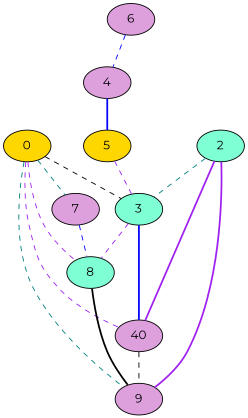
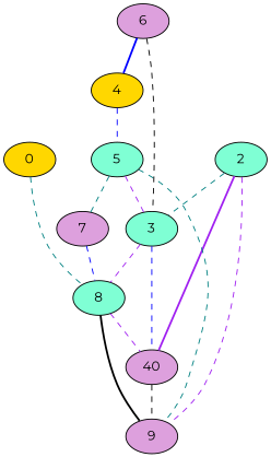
  graph {
    fontname=Montserrat
    node [aaLength=5 fillcolor=plum fontname=Montserrat style=filled type=0]
    edge [color=purple distance0=17.0 fontname=Montserrat frequency=1 style=dashed type0=1]
    n1 [aaLength=15 fillcolor=gold label=0 sequence=SSLLLKKQLADMRRV]
    7 [sequence=FSAGL type=1]
    8 [aaLength=7 fillcolor=aquamarine sequence=KWEVLVI type=1]
    9 [aaLength=7 sequence=FFKAILD type=1]
    n5 [aaLength=4 label=40 sequence=KMKF type=1]
    2 [fillcolor=aquamarine sequence=DYPQK]
    3 [fillcolor=aquamarine sequence=ISILH]
-   4 [aaLength=15 sequence=TVETILLSVISMLTD]
-   5 [aaLength=10 fillcolor=gold sequence=NVDAAKMQRE]
+   4 [aaLength=15 fillcolor=gold sequence=TVETILLSVISMLTD]
+   5 [aaLength=10 fillcolor=aquamarine sequence=NVDAAKMQRE]
    6 [aaLength=17 sequence=NYAEFKKKVAQCVRRSQ]
-   n1 -- 7 [color=teal distance0=30.83043]
-   n1 -- 8 [distance0=39.37658 type0=2]
-   n1 -- 9 [color=teal distance0=53.79141 type0=3]
+   5 -- 7 [color=teal distance0=30.83043]
+   n1 -- 8 [color=teal distance0=39.37658 type0=2]
+   5 -- 9 [color=teal distance0=53.79141 type0=3]
    7 -- 8 [color=blue distance0=12.0 distance1=7.0 frequency=2 type1=4]
-   n1 -- n5 [distance0=34.0 type0=3]
+   8 -- n5 [distance0=34.0 type0=3]
    9 -- 8 [color=black style=bold]
    n5 -- 9 [color=black]
-   2 -- 9 [distance0=30.73196 style=bold type0=3]
+   2 -- 9 [distance0=30.73196 type0=3]
    2 -- n5 [distance0=29.89069 distance1=2.0 frequency=2 style=bold type0=2 type1=4]
    2 -- 3 [color=teal distance0=29.78228]
    3 -- 8 [distance0=25.49577 distance1=20.0 frequency=2 type1=4]
-   3 -- n5 [color=blue distance0=30.6383 style=bold type0=3]
-   4 -- 5 [color=blue distance0=27.52718 distance1=7.0 frequency=2 style=bold type0=2 type1=4]
+   3 -- n5 [color=blue distance0=30.6383 type0=3]
+   4 -- 5 [color=blue distance0=27.52718 distance1=7.0 frequency=2 type0=2 type1=4]
    5 -- 3 [distance0=50.79307 type0=3]
-   n1 -- 3 [color=black distance0=61.82094 type0=3]
-   6 -- 4 [color=blue distance0=37.39366 type0=2]
+   6 -- 3 [color=black distance0=61.82094 type0=3]
+   6 -- 4 [color=blue distance0=37.39366 style=bold type0=2]
  }
